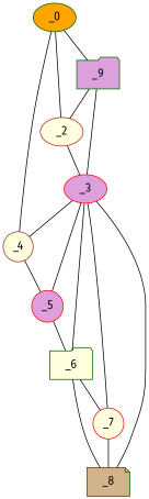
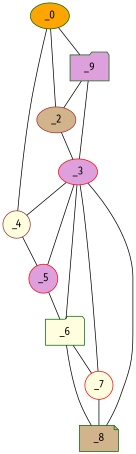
  graph {
    fontname="Fira Sans"
    node [color=darkgreen fillcolor=plum fontname="Fira Sans" shape=ellipse style=filled x=65 y=81]
    edge [fontname="Fira Sans" valence=1]
    _0 [fillcolor=orange x=46 y=41]
    n2 [label=_9 shape=folder x=51 y=40]
-   _2 [color=brown fillcolor=lightyellow x=57 y=44]
+   _2 [color=brown fillcolor=tan x=57 y=44]
    _4 [color=brown fillcolor=lightyellow shape=circle]
    _3 [color=red y=46]
    _5 [color=red shape=circle x=68]
    _6 [fillcolor=lightyellow shape=folder x=78 y=77]
    _7 [color=red fillcolor=lightyellow shape=circle x=84 y=74]
    _8 [fillcolor=tan shape=note x=98 y=68]
    _0 -- n2
    _0 -- _2 [valence=2]
    _0 -- _4
    n2 -- _2 [valence=2]
    n2 -- _3
    _2 -- _3 [valence=2]
    _4 -- _5
    _3 -- _4
    _3 -- _5
    _3 -- _6 [valence=2]
    _3 -- _7 [valence=2]
    _3 -- _8
    _5 -- _6
    _6 -- _7
    _6 -- _8
    _7 -- _8 [valence=2]
  }
